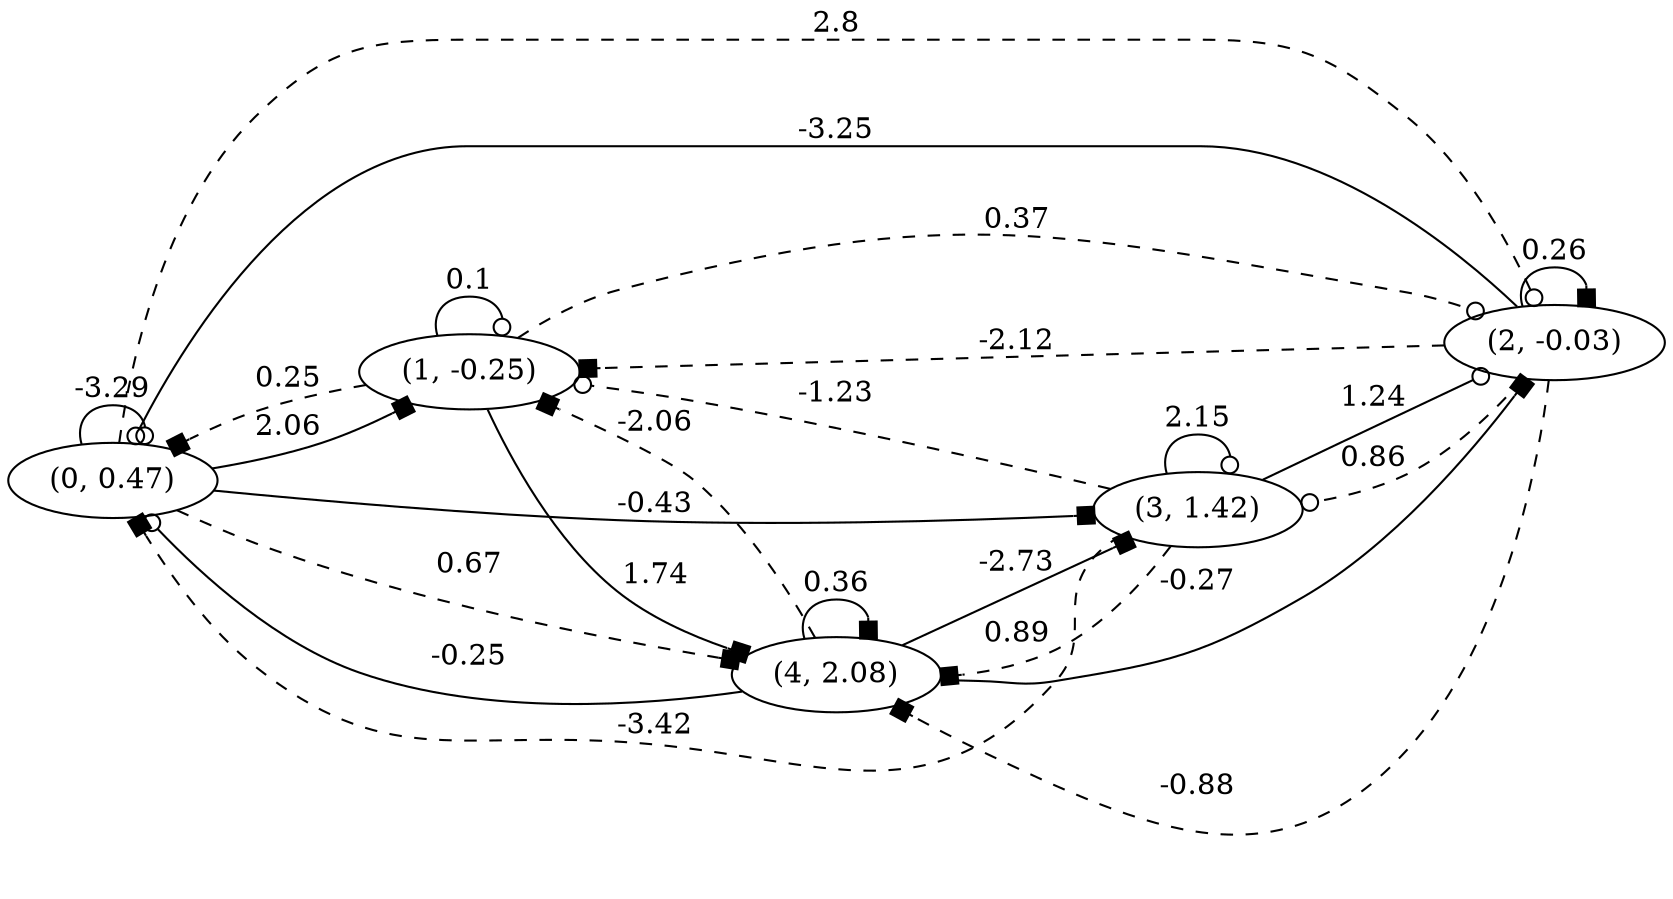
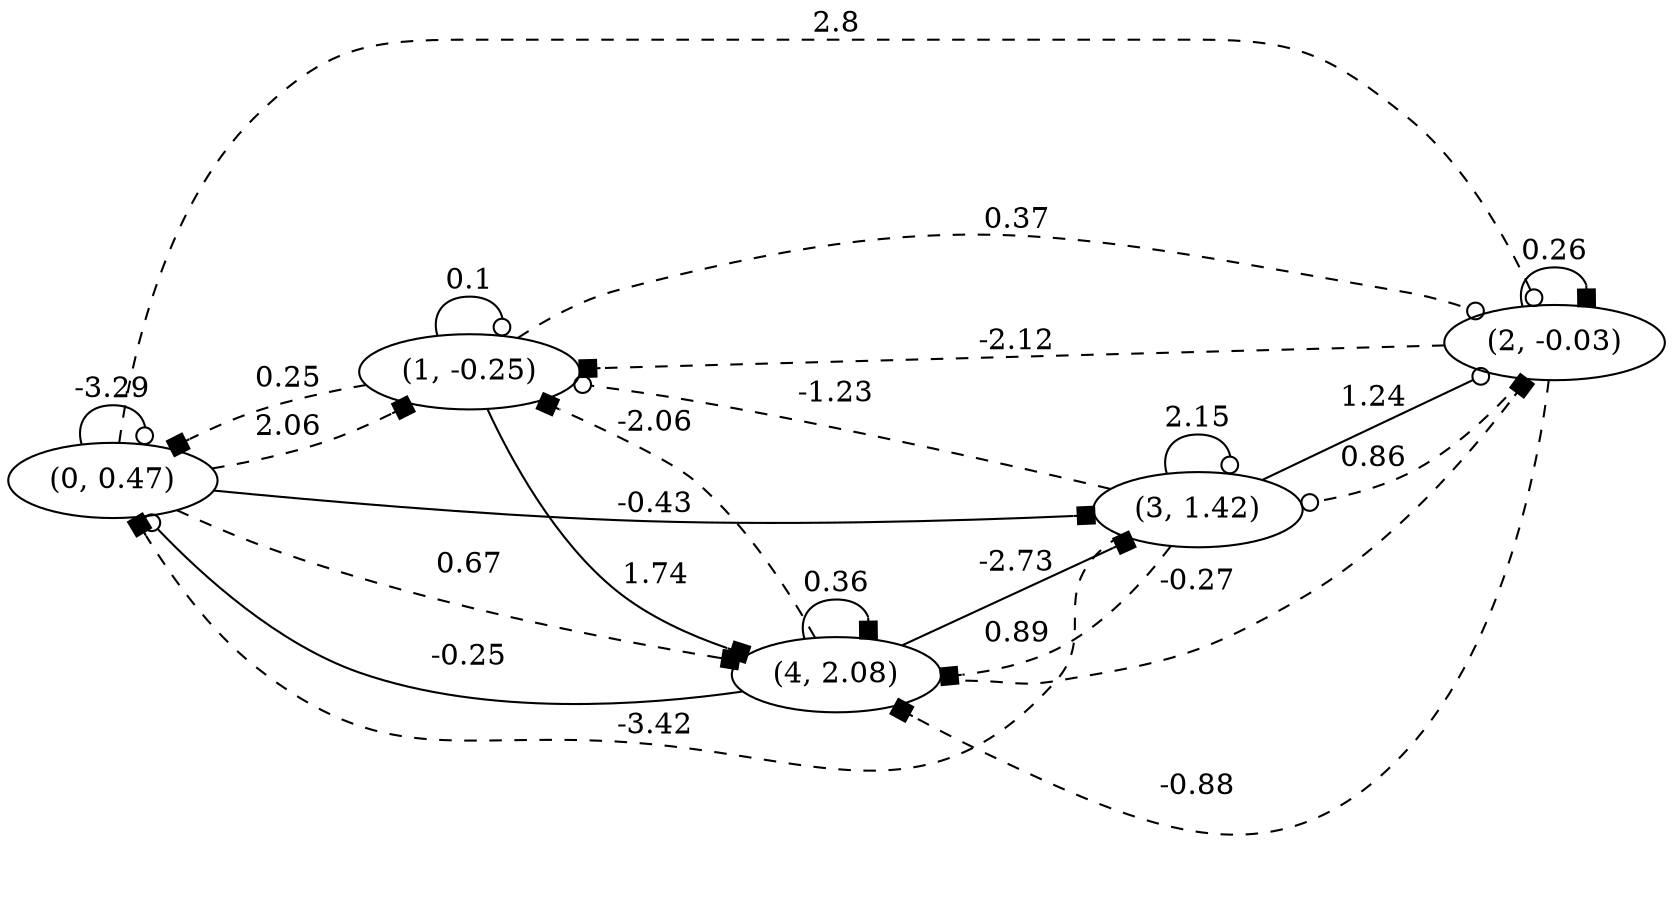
  digraph {
    rankdir=LR
    edge [arrowhead=box style=solid]
    n1 [label="(0, 0.47)"]
    n2 [label="(1, -0.25)"]
    n3 [label="(2, -0.03)"]
    n4 [label="(3, 1.42)"]
    n5 [label="(4, 2.08)"]
    n1 -> n1 [arrowhead=odot label=-3.29]
-   n1 -> n2 [label=2.06]
+   n1 -> n2 [label=2.06 style=dashed]
    n1 -> n3 [arrowhead=odot label=2.8 style=dashed]
    n1 -> n4 [label=-0.43]
    n1 -> n5 [label=0.67 style=dashed]
    n2 -> n1 [label=0.25 style=dashed]
    n2 -> n2 [arrowhead=odot label=0.1]
    n2 -> n3 [arrowhead=odot label=0.37 style=dashed]
    n2 -> n5 [label=1.74]
-   n3 -> n1 [arrowhead=odot label=-3.25]
    n3 -> n2 [label=-2.12 style=dashed]
    n3 -> n3 [label=0.26]
    n3 -> n4 [arrowhead=odot label=0.86 style=dashed]
    n3 -> n5 [label=-0.88 style=dashed]
    n4 -> n1 [label=-3.42 style=dashed]
    n4 -> n2 [arrowhead=odot label=-1.23 style=dashed]
    n4 -> n3 [arrowhead=odot label=1.24]
    n4 -> n4 [arrowhead=odot label=2.15]
    n4 -> n5 [label=0.89 style=dashed]
    n5 -> n1 [arrowhead=odot label=-0.25]
    n5 -> n2 [label=-2.06 style=dashed]
-   n5 -> n3 [label=-0.27]
+   n5 -> n3 [label=-0.27 style=dashed]
    n5 -> n4 [label=-2.73]
    n5 -> n5 [label=0.36]
  }
